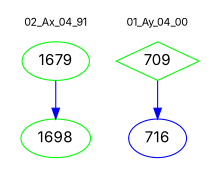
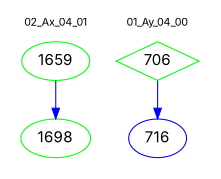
  digraph {
    fontname=Inter
    node [color=green fontname=Inter shape=ellipse]
    edge [color=blue fontname=Inter]
-   n1 [label=1679]
+   n1 [label=1659]
    n2 [label=1698]
-   n3 [label=709 shape=diamond]
+   n3 [label=706 shape=diamond]
    n4 [color=blue label=716]
    subgraph cluster_1 {
      color=white
      fontsize=10
-     label="02_Ax_04_91"
+     label="02_Ax_04_01"
      n1
      n2
    }
    subgraph cluster_2 {
      color=white
      fontsize=10
      label="01_Ay_04_00"
      n3
      n4
    }
    n1 -> n2
    n3 -> n4
  }
